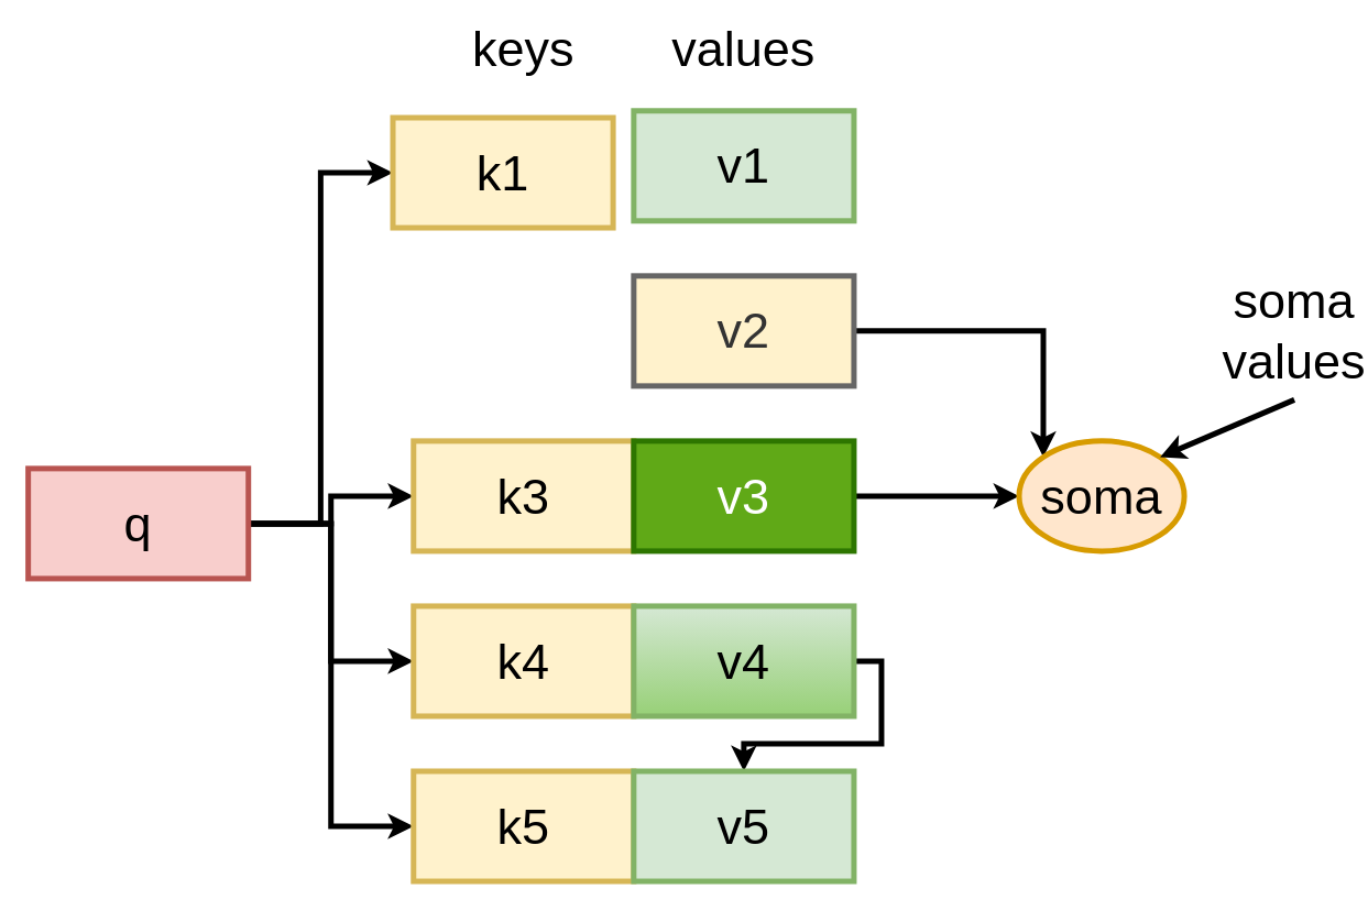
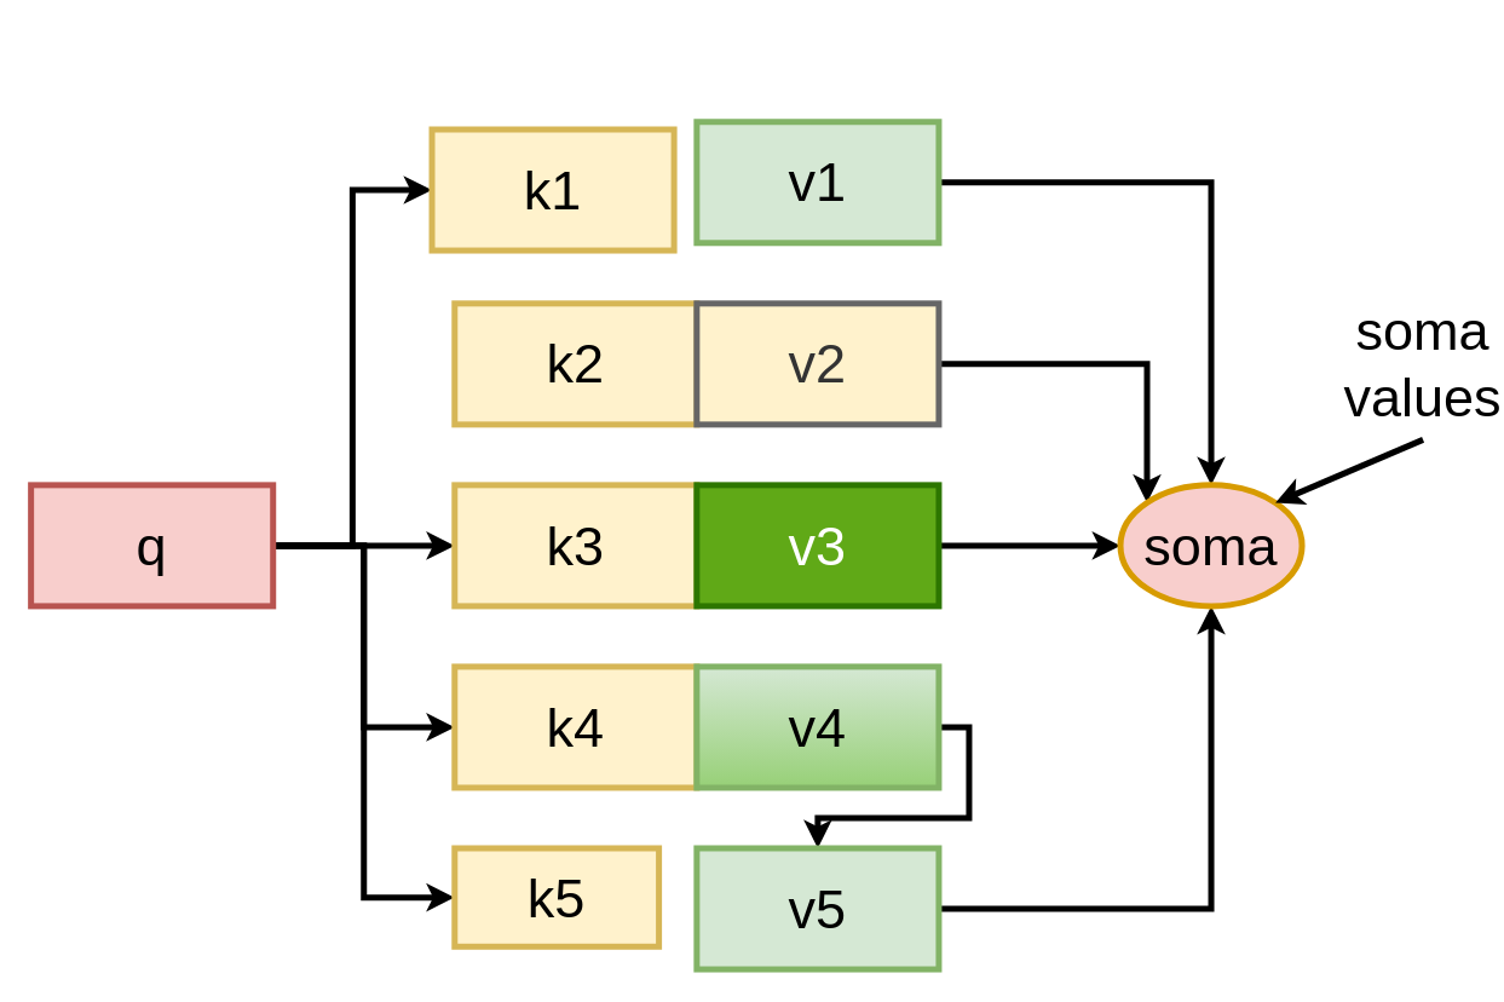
  <mxCell id="0" />
  <mxCell id="1" parent="0" />
  <mxCell id="2" style="edgeStyle=orthogonalEdgeStyle;rounded=0;orthogonalLoop=1;jettySize=auto;html=1;exitX=1;exitY=0.5;exitDx=0;exitDy=0;entryX=0;entryY=0.5;entryDx=0;entryDy=0;strokeWidth=4;" edge="1" parent="1" source="6" target="7"><mxGeometry relative="1" as="geometry" /></mxCell>
  <mxCell id="3" style="edgeStyle=orthogonalEdgeStyle;rounded=0;orthogonalLoop=1;jettySize=auto;html=1;exitX=1;exitY=0.5;exitDx=0;exitDy=0;strokeWidth=4;" edge="1" parent="1" source="6" target="9"><mxGeometry relative="1" as="geometry" /></mxCell>
  <mxCell id="4" style="edgeStyle=orthogonalEdgeStyle;rounded=0;orthogonalLoop=1;jettySize=auto;html=1;exitX=1;exitY=0.5;exitDx=0;exitDy=0;entryX=0;entryY=0.5;entryDx=0;entryDy=0;strokeWidth=4;" edge="1" parent="1" source="6" target="10"><mxGeometry relative="1" as="geometry" /></mxCell>
  <mxCell id="5" style="edgeStyle=orthogonalEdgeStyle;rounded=0;orthogonalLoop=1;jettySize=auto;html=1;exitX=1;exitY=0.5;exitDx=0;exitDy=0;entryX=0;entryY=0.5;entryDx=0;entryDy=0;strokeWidth=4;" edge="1" parent="1" source="6" target="11"><mxGeometry relative="1" as="geometry" /></mxCell>
- <mxCell id="6" value="q" style="rounded=0;whiteSpace=wrap;html=1;fontSize=36;strokeWidth=4;fillColor=#f8cecc;strokeColor=#b85450;" vertex="1" parent="1"><mxGeometry x="20" y="340" width="160" height="80" as="geometry" /></mxCell>
+ <mxCell id="6" value="q" style="rounded=0;whiteSpace=wrap;html=1;fontSize=36;strokeWidth=4;fillColor=#f8cecc;strokeColor=#b85450;" vertex="1" parent="1"><mxGeometry x="20" y="320" width="160" height="80" as="geometry" /></mxCell>
  <mxCell id="7" value="k1" style="rounded=0;whiteSpace=wrap;html=1;fontSize=36;strokeWidth=4;fillColor=#fff2cc;strokeColor=#d6b656;" vertex="1" parent="1"><mxGeometry x="285" y="85" width="160" height="80" as="geometry" /></mxCell>
+ <mxCell id="8" value="k2" style="rounded=0;whiteSpace=wrap;html=1;fontSize=36;strokeWidth=4;fillColor=#fff2cc;strokeColor=#d6b656;" vertex="1" parent="1"><mxGeometry x="300" y="200" width="160" height="80" as="geometry" /></mxCell>
  <mxCell id="9" value="k3" style="rounded=0;whiteSpace=wrap;html=1;fontSize=36;strokeWidth=4;fillColor=#fff2cc;strokeColor=#d6b656;" vertex="1" parent="1"><mxGeometry x="300" y="320" width="160" height="80" as="geometry" /></mxCell>
  <mxCell id="10" value="k4" style="rounded=0;whiteSpace=wrap;html=1;fontSize=36;strokeWidth=4;fillColor=#fff2cc;strokeColor=#d6b656;" vertex="1" parent="1"><mxGeometry x="300" y="440" width="160" height="80" as="geometry" /></mxCell>
- <mxCell id="11" value="k5" style="rounded=0;whiteSpace=wrap;html=1;fontSize=36;strokeWidth=4;fillColor=#fff2cc;strokeColor=#d6b656;" vertex="1" parent="1"><mxGeometry x="300" y="560" width="160" height="80" as="geometry" /></mxCell>
+ <mxCell id="11" value="k5" style="rounded=0;whiteSpace=wrap;html=1;fontSize=36;strokeWidth=4;fillColor=#fff2cc;strokeColor=#d6b656;" vertex="1" parent="1"><mxGeometry x="300" y="560" width="135" height="65" as="geometry" /></mxCell>
+ <mxCell id="12" style="edgeStyle=orthogonalEdgeStyle;rounded=0;orthogonalLoop=1;jettySize=auto;html=1;exitX=1;exitY=0.5;exitDx=0;exitDy=0;strokeWidth=4;" edge="1" parent="1" source="13" target="24"><mxGeometry relative="1" as="geometry" /></mxCell>
  <mxCell id="13" value="v1" style="rounded=0;whiteSpace=wrap;html=1;fontSize=36;strokeWidth=4;fillColor=#d5e8d4;strokeColor=#82b366;" vertex="1" parent="1"><mxGeometry x="460" y="80" width="160" height="80" as="geometry" /></mxCell>
  <mxCell id="14" style="edgeStyle=orthogonalEdgeStyle;rounded=0;orthogonalLoop=1;jettySize=auto;html=1;exitX=1;exitY=0.5;exitDx=0;exitDy=0;entryX=0;entryY=0;entryDx=0;entryDy=0;strokeWidth=4;" edge="1" parent="1" source="15" target="24"><mxGeometry relative="1" as="geometry" /></mxCell>
  <mxCell id="15" value="v2" style="rounded=0;whiteSpace=wrap;html=1;fontSize=36;strokeWidth=4;fillColor=#fff2cc;fontColor=#333333;strokeColor=#666666;" vertex="1" parent="1"><mxGeometry x="460" y="200" width="160" height="80" as="geometry" /></mxCell>
  <mxCell id="16" style="edgeStyle=orthogonalEdgeStyle;rounded=0;orthogonalLoop=1;jettySize=auto;html=1;exitX=1;exitY=0.5;exitDx=0;exitDy=0;strokeWidth=4;" edge="1" parent="1" source="17"><mxGeometry relative="1" as="geometry"><mxPoint x="740" y="360" as="targetPoint" /></mxGeometry></mxCell>
  <mxCell id="17" value="v3" style="rounded=0;whiteSpace=wrap;html=1;fontSize=36;strokeWidth=4;fillColor=#60a917;fontColor=#ffffff;strokeColor=#2D7600;" vertex="1" parent="1"><mxGeometry x="460" y="320" width="160" height="80" as="geometry" /></mxCell>
  <mxCell id="18" style="edgeStyle=orthogonalEdgeStyle;rounded=0;orthogonalLoop=1;jettySize=auto;html=1;exitX=1;exitY=0.5;exitDx=0;exitDy=0;strokeWidth=4;" edge="1" parent="1" source="19" target="21"><mxGeometry relative="1" as="geometry" /></mxCell>
  <mxCell id="19" value="v4" style="rounded=0;whiteSpace=wrap;html=1;fontSize=36;strokeWidth=4;fillColor=#d5e8d4;gradientColor=#97d077;strokeColor=#82b366;" vertex="1" parent="1"><mxGeometry x="460" y="440" width="160" height="80" as="geometry" /></mxCell>
+ <mxCell id="20" style="edgeStyle=orthogonalEdgeStyle;rounded=0;orthogonalLoop=1;jettySize=auto;html=1;exitX=1;exitY=0.5;exitDx=0;exitDy=0;entryX=0.5;entryY=1;entryDx=0;entryDy=0;strokeWidth=4;" edge="1" parent="1" source="21" target="24"><mxGeometry relative="1" as="geometry" /></mxCell>
  <mxCell id="21" value="v5" style="rounded=0;whiteSpace=wrap;html=1;fontSize=36;strokeWidth=4;fillColor=#d5e8d4;strokeColor=#82b366;" vertex="1" parent="1"><mxGeometry x="460" y="560" width="160" height="80" as="geometry" /></mxCell>
- <mxCell id="22" value="keys" style="text;html=1;align=center;verticalAlign=middle;whiteSpace=wrap;rounded=0;fontSize=36;" vertex="1" parent="1"><mxGeometry x="350" y="20" width="60" height="30" as="geometry" /></mxCell>
- <mxCell id="23" value="values" style="text;html=1;align=center;verticalAlign=middle;whiteSpace=wrap;rounded=0;fontSize=36;" vertex="1" parent="1"><mxGeometry x="510" y="20" width="60" height="30" as="geometry" /></mxCell>
- <mxCell id="24" value="&lt;font style=&quot;font-size: 36px;&quot;&gt;soma&lt;/font&gt;" style="ellipse;whiteSpace=wrap;html=1;strokeWidth=4;fillColor=#ffe6cc;strokeColor=#d79b00;" vertex="1" parent="1"><mxGeometry x="740" y="320" width="120" height="80" as="geometry" /></mxCell>
+ <mxCell id="24" value="&lt;font style=&quot;font-size: 36px;&quot;&gt;soma&lt;/font&gt;" style="ellipse;whiteSpace=wrap;html=1;strokeWidth=4;fillColor=#f8cecc;strokeColor=#d79b00;" vertex="1" parent="1"><mxGeometry x="740" y="320" width="120" height="80" as="geometry" /></mxCell>
  <mxCell id="25" value="soma values" style="text;html=1;align=center;verticalAlign=middle;whiteSpace=wrap;rounded=0;fontSize=36;" vertex="1" parent="1"><mxGeometry x="910" y="225" width="60" height="30" as="geometry" /></mxCell>
  <mxCell id="26" value="" style="endArrow=classic;html=1;rounded=0;entryX=1;entryY=0;entryDx=0;entryDy=0;strokeWidth=4;" edge="1" parent="1" target="24"><mxGeometry width="50" height="50" relative="1" as="geometry"><mxPoint x="940" y="290" as="sourcePoint" /><mxPoint x="590" y="290" as="targetPoint" /></mxGeometry></mxCell>
